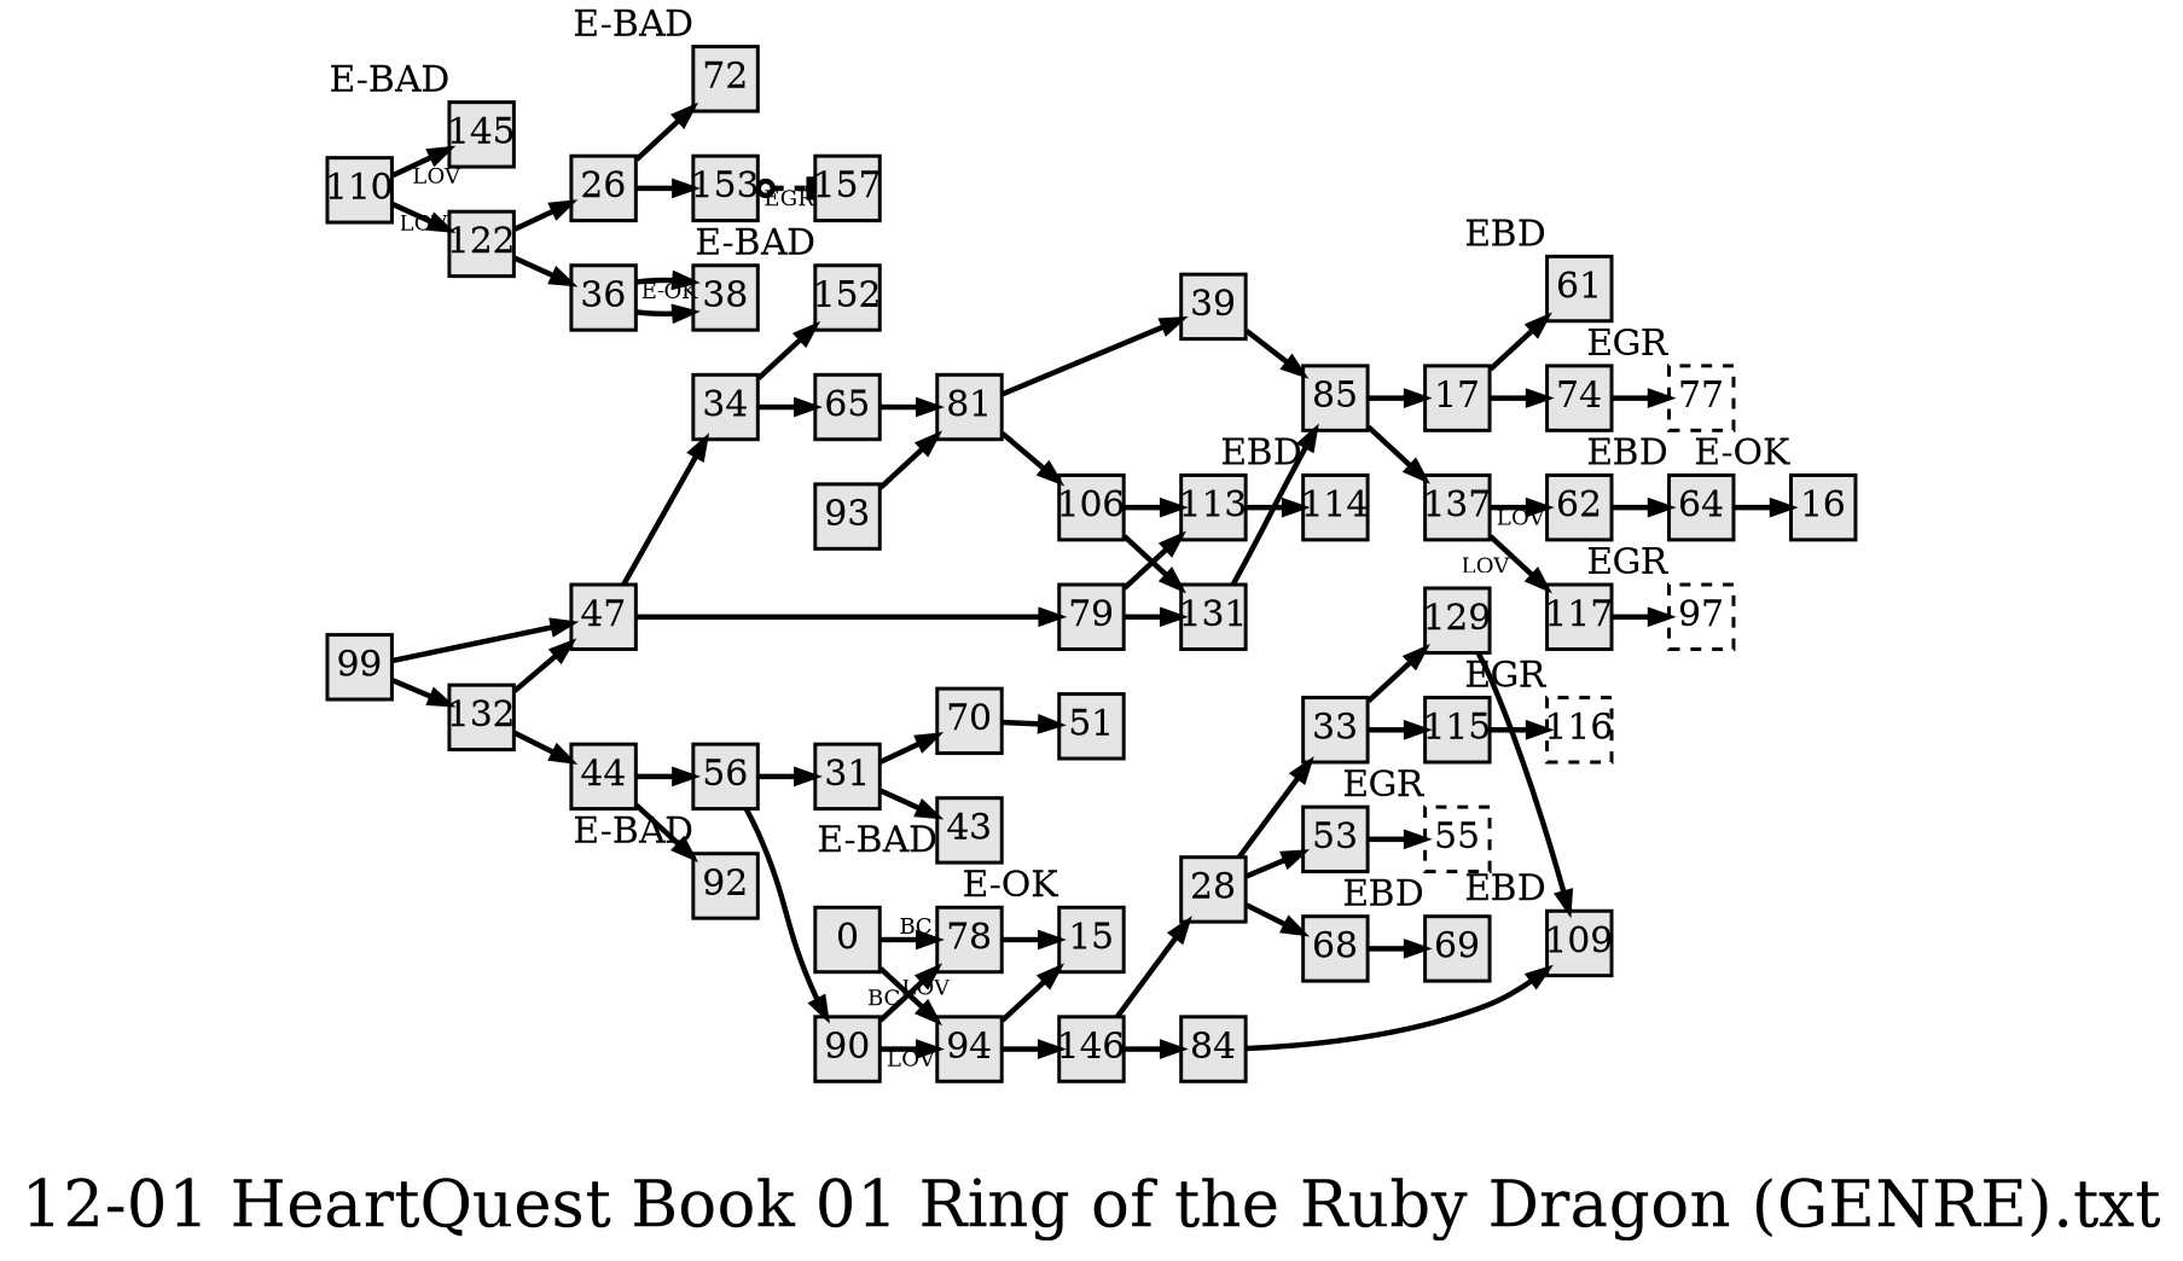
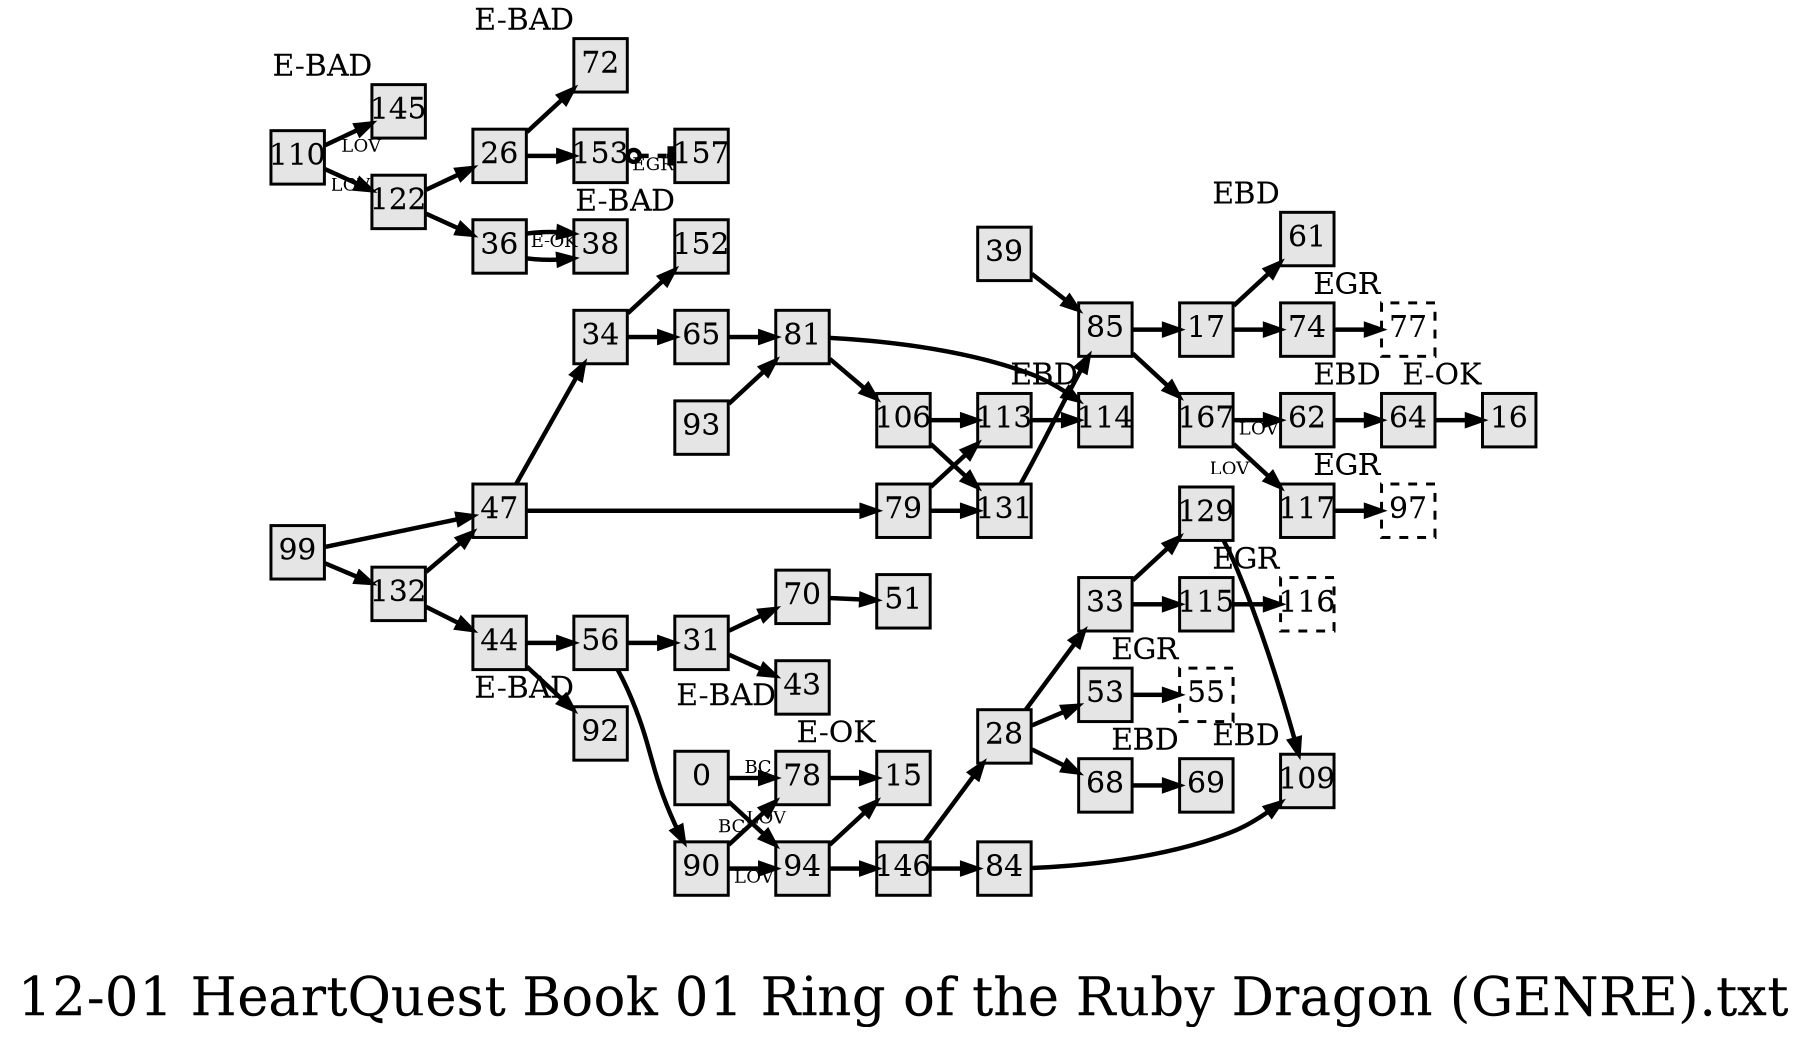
  digraph {
    fontsize=36
    label="12-01 HeartQuest Book 01 Ring of the Ruby Dragon (GENRE).txt"
    nodesep=0.35
    ordering=out
    rankdir=LR
    ranksep=0.45
    node [fillcolor=grey90 fixedsize=true fontsize=20 labelfloat=true margin="0,0" penwidth=2 regular=true shape=rect style=filled]
    edge [fontsize=12 labelfloat=true penwidth=3]
    0
    78
    94
    15 [xlabel="E-OK"]
    146
    28
    84
    145 [xlabel="E-BAD"]
    110
    122
    99
    47
    132
    26
    36
    34
    79
    44
    n19 [label=33]
    129
    115
    109 [xlabel=EBD]
    116 [arrowhead=tee arrowtail=odot dir=both style=dashed xlabel=EGR]
    16 [xlabel="E-OK"]
    61 [xlabel=EBD]
    17
    74
    77 [arrowhead=tee arrowtail=odot dir=both style=dashed xlabel=EGR]
    72 [xlabel="E-BAD"]
    153
    157
    53
    68
    55 [arrowhead=tee arrowtail=odot dir=both style=dashed xlabel=EGR]
    69 [xlabel=EBD]
    31
    70
    43 [xlabel="E-BAD"]
    51
    152 [xlabel="E-BAD"]
    65
    81
    93
    39
    106
    38
    85
-   137
+   137 [label=167]
    62
    117
    56
    92 [xlabel="E-BAD"]
    90
    113
    131
    114 [xlabel=EBD]
    64 [xlabel=EBD]
    97 [arrowhead=tee arrowtail=odot dir=both style=dashed xlabel=EGR]
    0 -> 78 [xlabel=BC]
    0 -> 94 [xlabel=BC]
    78 -> 15
    94 -> 15
    94 -> 146
    146 -> 28
    146 -> 84
    28 -> n19
    28 -> 53
    28 -> 68
    84 -> 109
    110 -> 145 [xlabel=LOV]
    110 -> 122 [xlabel=LOV]
    122 -> 26
    122 -> 36
    99 -> 47
    99 -> 132
    47 -> 34
    47 -> 79
    132 -> 47
    132 -> 44
    26 -> 72
    26 -> 153
    36 -> 38
    36 -> 38 [xlabel="E-OK"]
    34 -> 152
    34 -> 65
    79 -> 113
    79 -> 131
    44 -> 56
    44 -> 92
    n19 -> 129
    n19 -> 115
    129 -> 109
    115 -> 116
    17 -> 61
    17 -> 74
    74 -> 77
    153 -> 157 [arrowhead=tee arrowtail=odot dir=both style=dashed xlabel=EGR]
    53 -> 55
    68 -> 69
    31 -> 70
    31 -> 43
    70 -> 51
    65 -> 81
-   81 -> 39
+   81 -> 114
    81 -> 106
    93 -> 81
    39 -> 85
    106 -> 113
    106 -> 131
    85 -> 17
    85 -> 137
    137 -> 62 [xlabel=LOV]
    137 -> 117 [xlabel=LOV]
    62 -> 64
    117 -> 97
    56 -> 31
    56 -> 90
    90 -> 78 [xlabel=LOV]
    90 -> 94 [xlabel=LOV]
    113 -> 114
    131 -> 85
    64 -> 16
  }
